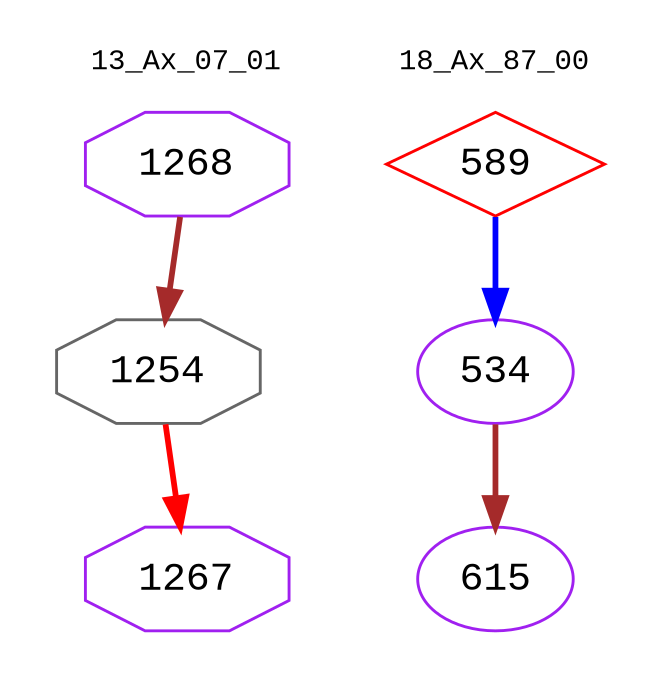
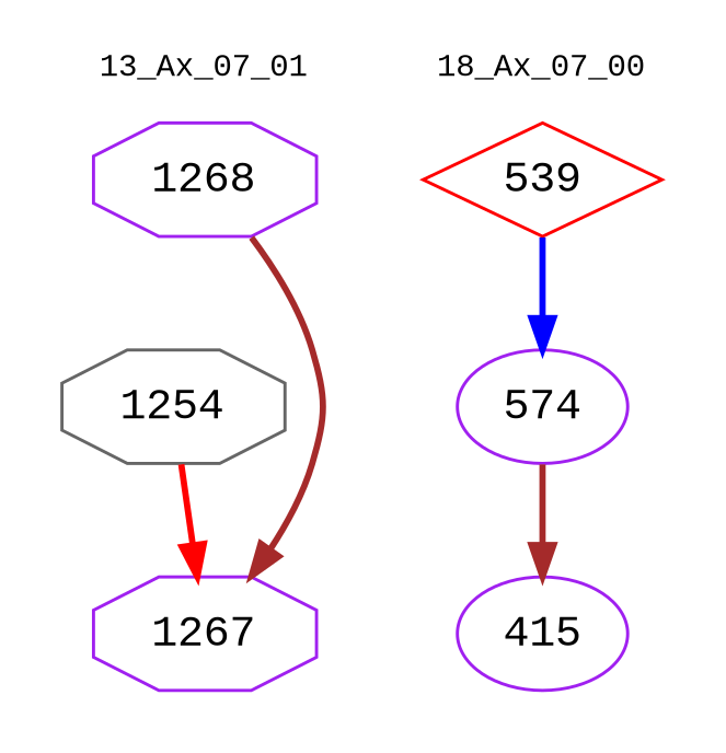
  digraph {
    fontname="Liberation Mono"
    node [color=purple fontname="Liberation Mono" shape=octagon]
    edge [color=brown fontname="Liberation Mono" style=bold]
    n1 [label=1268]
    n2 [color=gray40 label=1254]
    n3 [label=1267]
-   n4 [color=red label=589 shape=diamond]
-   n5 [label=534 shape=ellipse]
-   n6 [label=615 shape=ellipse]
+   n4 [color=red label=539 shape=diamond]
+   n5 [label=574 shape=ellipse]
+   n6 [label=415 shape=ellipse]
    subgraph cluster_1 {
      color=white
      fontsize=10
      label="13_Ax_07_01"
      n1
      n2
      n3
    }
    subgraph cluster_2 {
      color=white
      fontsize=10
-     label="18_Ax_87_00"
+     label="18_Ax_07_00"
      n4
      n5
      n6
    }
-   n1 -> n2
+   n1 -> n3
    n2 -> n3 [color=red]
    n4 -> n5 [color=blue]
    n5 -> n6
  }
